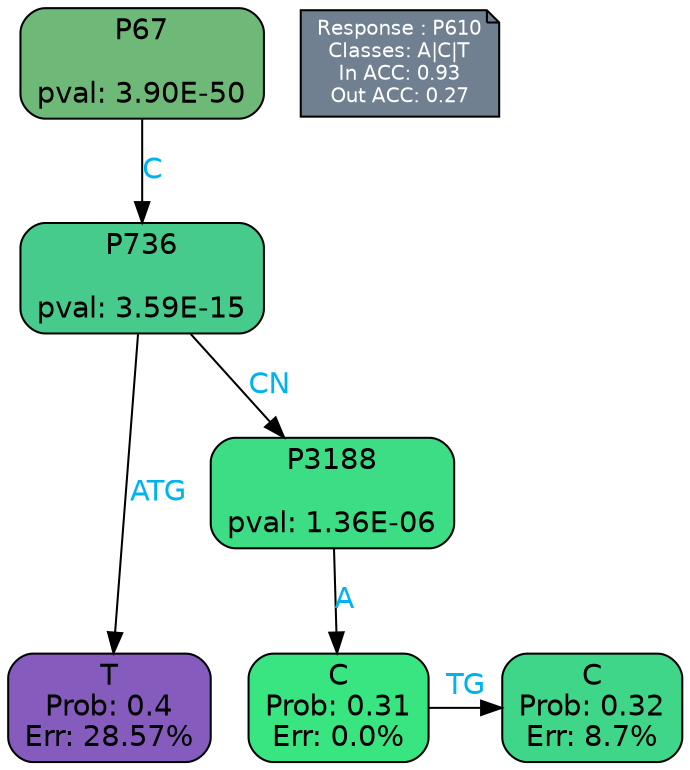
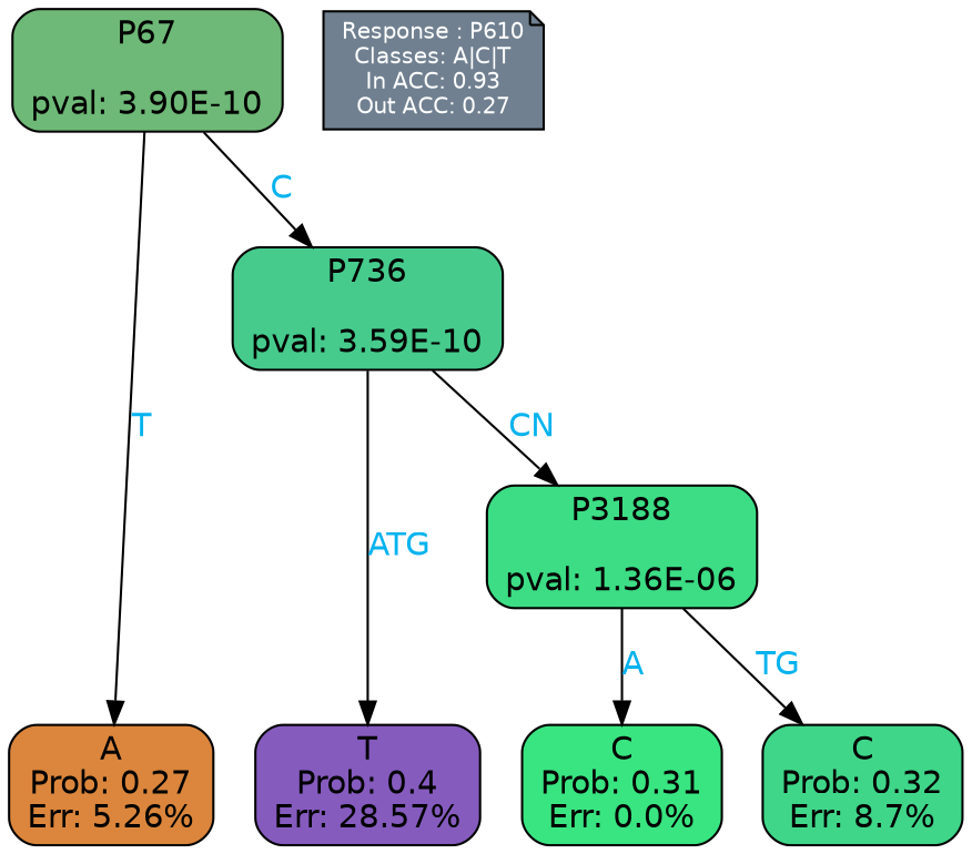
  digraph {
    ranksep=equally
    splines=polylines
    node [color=black fontname=helvetica shape=box style="filled, rounded"]
    edge [fontcolor=deepskyblue2 fontname=helvetica]
    n1 [fillcolor="#855bbe" label="T\nProb: 0.4\nErr: 28.57%"]
    n2 [fillcolor="#39e581" label="C\nProb: 0.31\nErr: 0.0%"]
    n3 [fillcolor="#3fd689" label="C\nProb: 0.32\nErr: 8.7%"]
+   n4 [fillcolor="#db863c" label="A\nProb: 0.27\nErr: 5.26%"]
    n5 [align=left fillcolor=slategray fontcolor=white fontsize=10 label="Response : P610\nClasses: A|C|T\nIn ACC: 0.93\nOut ACC: 0.27\n" shape=note style=filled]
-   n6 [fillcolor="#6eb977" label="P67\n\npval: 3.90E-50"]
-   n7 [fillcolor="#46cb8d" label="P736\n\npval: 3.59E-15"]
+   n6 [fillcolor="#6eb977" label="P67\n\npval: 3.90E-10"]
+   n7 [fillcolor="#46cb8d" label="P736\n\npval: 3.59E-10"]
    n8 [fillcolor="#3cdd85" label="P3188\n\npval: 1.36E-06"]
    subgraph sub_1 {
      rank=same
      n1
      n2
      n3
+     n4
    }
    subgraph sub_2 {
      rank=same
      n5
      n6
    }
+   n6 -> n4 [label=T]
    n6 -> n7 [label=C]
    n7 -> n1 [label=ATG]
    n7 -> n8 [label=CN]
    n8 -> n2 [label=A]
-   n2 -> n3 [label=TG]
+   n8 -> n3 [label=TG]
  }
